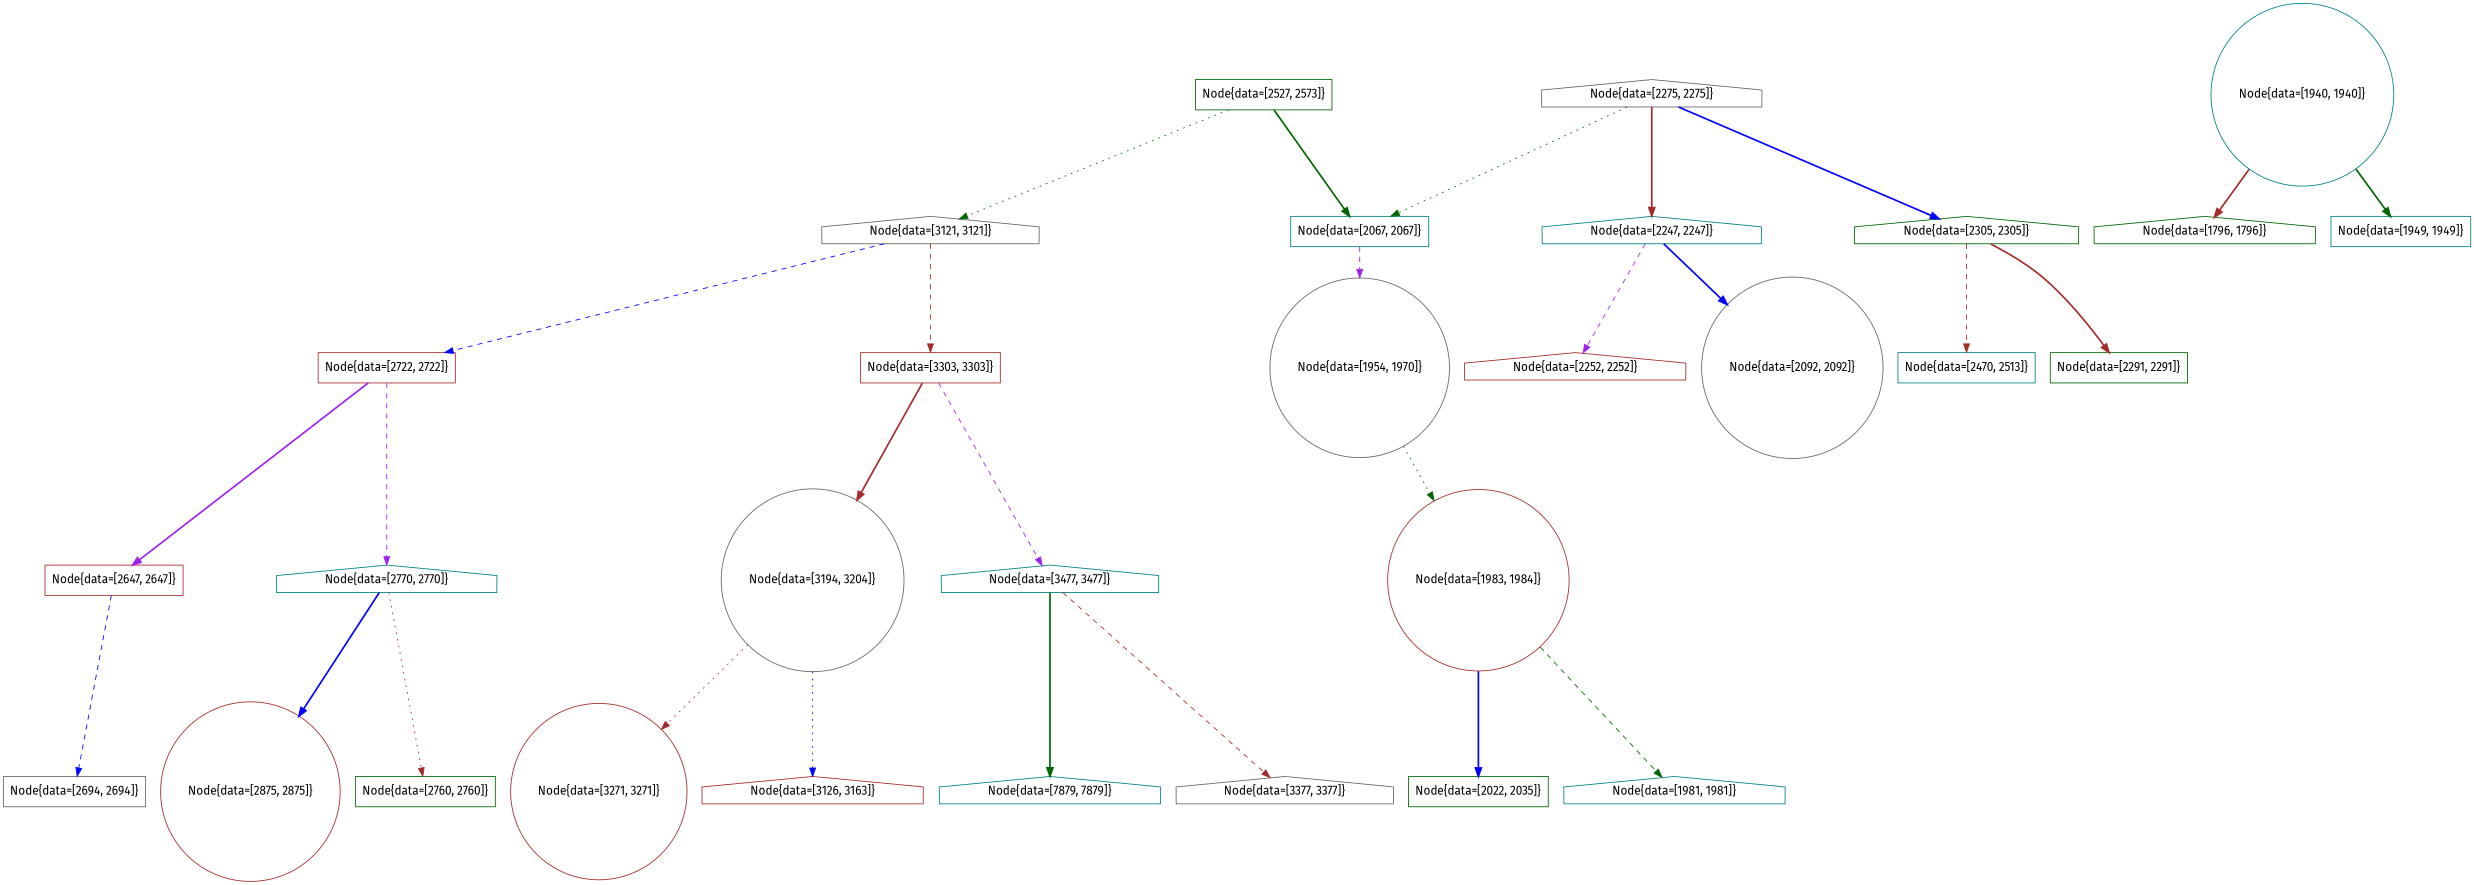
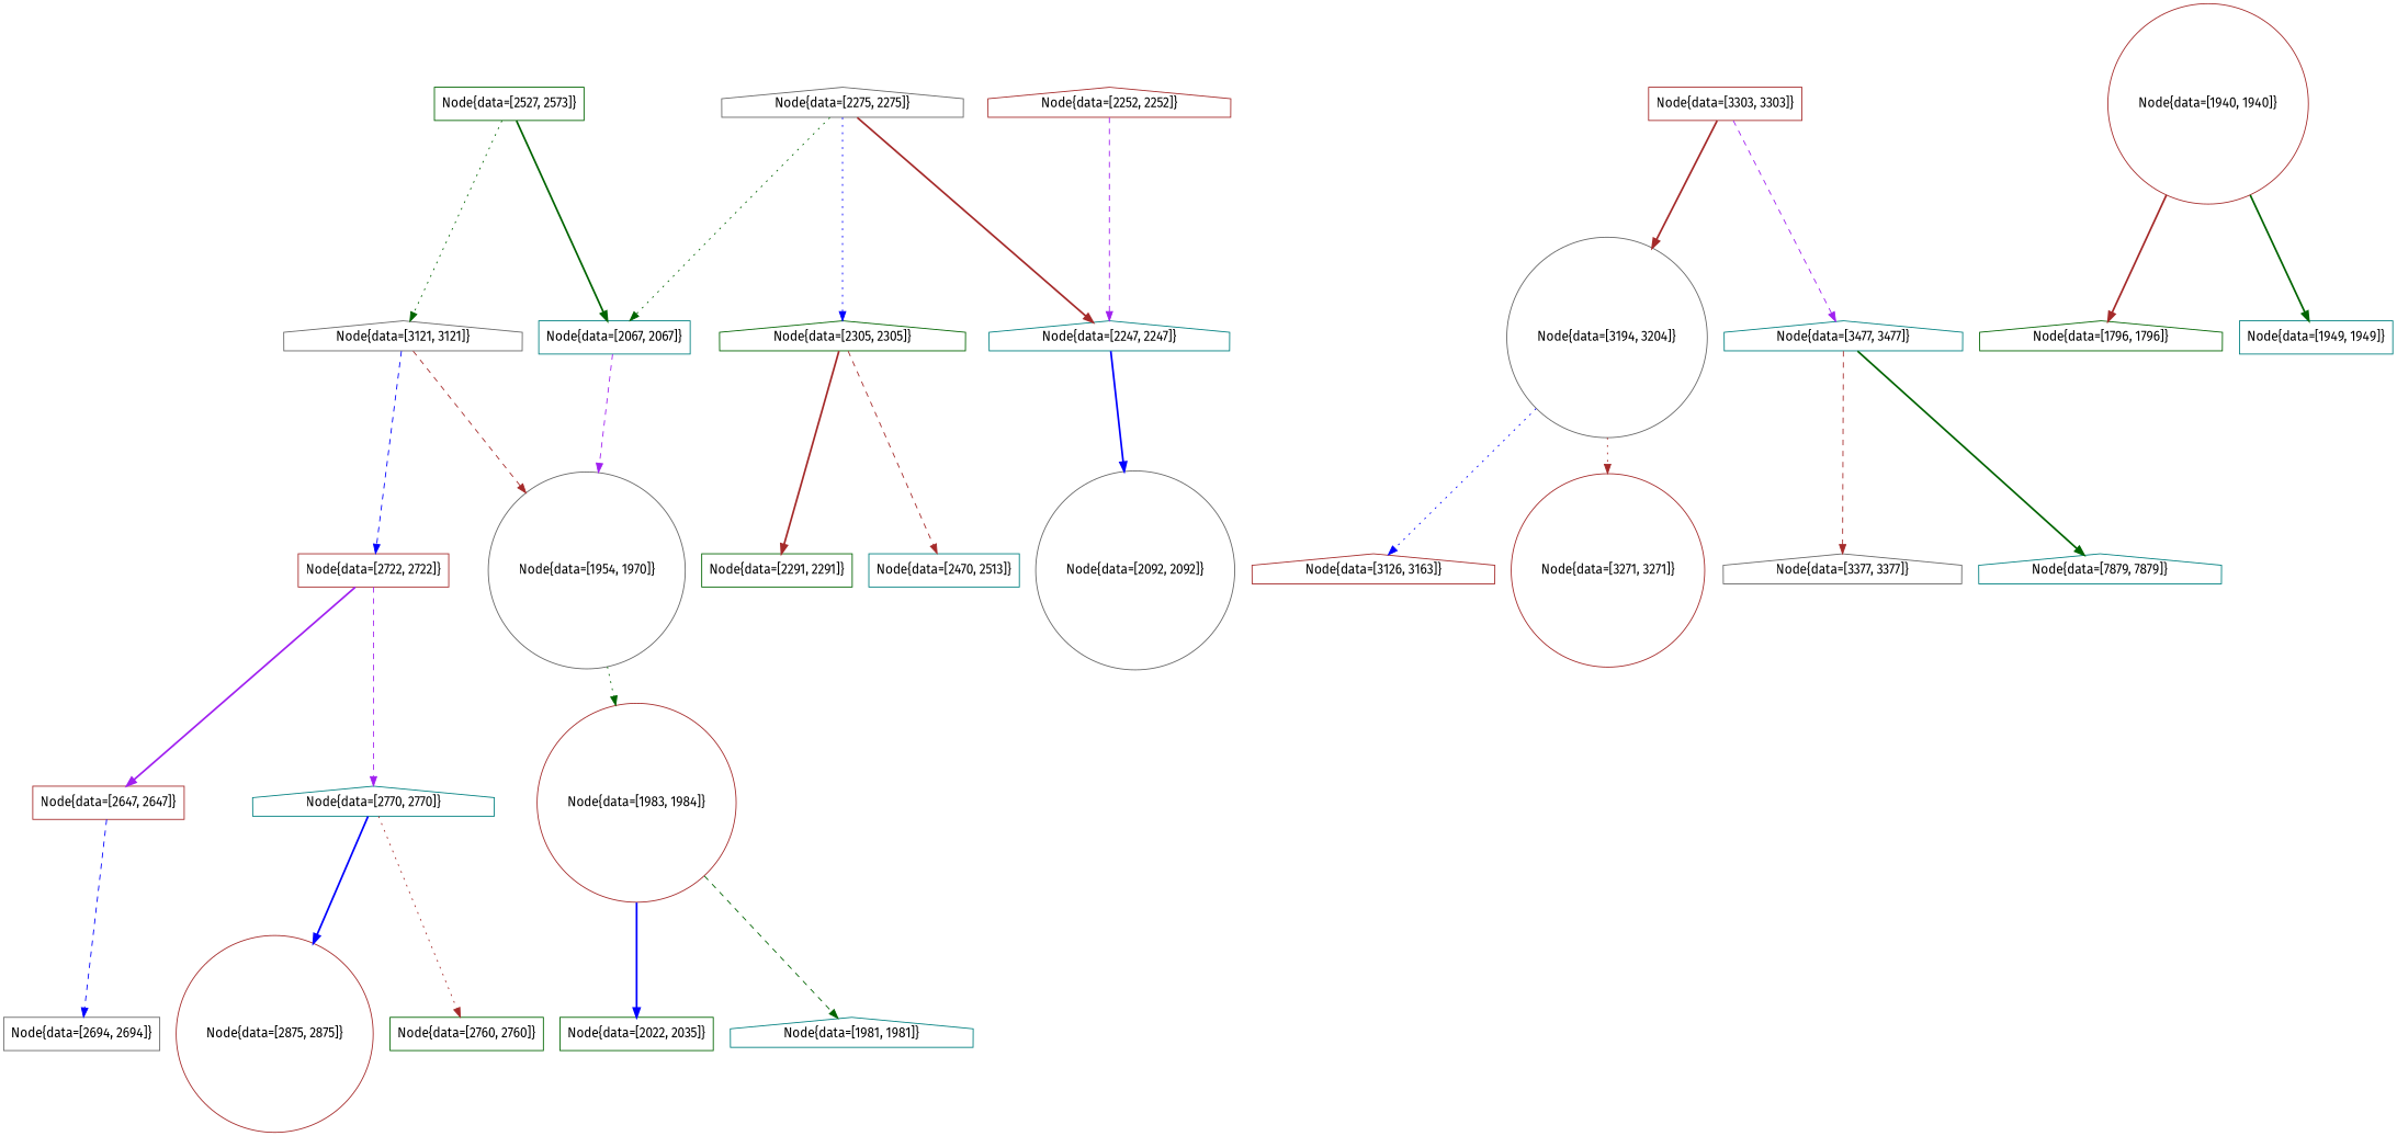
  digraph {
    fontname="Fira Sans"
    node [color=teal fontname="Fira Sans" shape=house]
    edge [color=brown fontname="Fira Sans" style=bold]
    n1 [color=darkgreen label="Node{data=[2527, 2573]}" shape=box]
    n2 [label="Node{data=[2067, 2067]}" shape=box]
    n3 [color=gray40 label="Node{data=[3121, 3121]}"]
    n4 [color=gray40 label="Node{data=[1954, 1970]}" shape=circle]
    n5 [color=brown label="Node{data=[2722, 2722]}" shape=box]
    n6 [color=brown label="Node{data=[3303, 3303]}" shape=box]
    n7 [color=brown label="Node{data=[1983, 1984]}" shape=circle]
    n8 [color=gray40 label="Node{data=[2275, 2275]}"]
    n9 [label="Node{data=[2247, 2247]}"]
    n10 [color=darkgreen label="Node{data=[2305, 2305]}"]
-   n11 [label="Node{data=[1940, 1940]}" shape=circle]
+   n11 [color=brown label="Node{data=[1940, 1940]}" shape=circle]
    n12 [color=darkgreen label="Node{data=[1796, 1796]}"]
    n13 [label="Node{data=[1949, 1949]}" shape=box]
    n14 [label="Node{data=[1981, 1981]}"]
    n15 [color=darkgreen label="Node{data=[2022, 2035]}" shape=box]
    n16 [color=gray40 label="Node{data=[2092, 2092]}" shape=circle]
    n17 [color=brown label="Node{data=[2252, 2252]}"]
    n18 [color=darkgreen label="Node{data=[2291, 2291]}" shape=box]
    n19 [label="Node{data=[2470, 2513]}" shape=box]
    n20 [color=brown label="Node{data=[2647, 2647]}" shape=box]
    n21 [label="Node{data=[2770, 2770]}"]
    n22 [color=gray40 label="Node{data=[3194, 3204]}" shape=circle]
    n23 [label="Node{data=[3477, 3477]}"]
    n24 [color=gray40 label="Node{data=[2694, 2694]}" shape=box]
    n25 [color=darkgreen label="Node{data=[2760, 2760]}" shape=box]
    n26 [color=brown label="Node{data=[2875, 2875]}" shape=circle]
    n27 [color=brown label="Node{data=[3126, 3163]}"]
    n28 [color=brown label="Node{data=[3271, 3271]}" shape=circle]
    n29 [color=gray40 label="Node{data=[3377, 3377]}"]
    n30 [label="Node{data=[7879, 7879]}"]
    n1 -> n2 [color=darkgreen]
    n1 -> n3 [color=darkgreen style=dotted]
    n2 -> n4 [color=purple style=dashed]
    n3 -> n5 [color=blue style=dashed]
-   n3 -> n6 [style=dashed]
+   n3 -> n4 [style=dashed]
    n4 -> n7 [color=darkgreen style=dotted]
    n5 -> n20 [color=purple]
    n5 -> n21 [color=purple style=dashed]
    n6 -> n22
    n6 -> n23 [color=purple style=dashed]
    n7 -> n14 [color=darkgreen style=dashed]
    n7 -> n15 [color=blue]
    n8 -> n2 [color=darkgreen style=dotted]
    n8 -> n9
-   n8 -> n10 [color=blue]
+   n8 -> n10 [color=blue style=dotted]
    n9 -> n16 [color=blue]
-   n9 -> n17 [color=purple style=dashed]
+   n17 -> n9 [color=purple style=dashed]
    n10 -> n18
    n10 -> n19 [style=dashed]
    n11 -> n12
    n11 -> n13 [color=darkgreen]
    n20 -> n24 [color=blue style=dashed]
    n21 -> n25 [style=dotted]
    n21 -> n26 [color=blue]
    n22 -> n27 [color=blue style=dotted]
    n22 -> n28 [style=dotted]
    n23 -> n29 [style=dashed]
    n23 -> n30 [color=darkgreen]
  }
